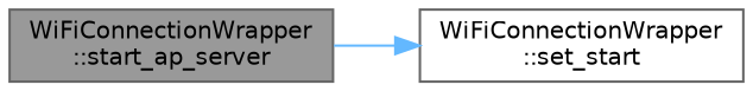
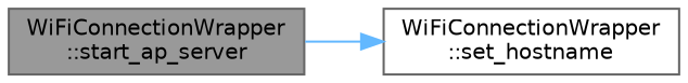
  digraph {
    rankdir=LR
    node [fontname=Helvetica fontsize=10 shape=box style=filled]
    n1 [color=gray40 fillcolor=grey60 fontcolor=black height=0.2 label="WiFiConnectionWrapper\l::start_ap_server" width=0.4]
-   n2 [color=grey40 fillcolor=white height=0.2 label="WiFiConnectionWrapper\l::set_start" width=0.4]
+   n2 [color=grey40 fillcolor=white height=0.2 label="WiFiConnectionWrapper\l::set_hostname" width=0.4]
    n1 -> n2 [color=steelblue1 fontname=Helvetica fontsize=10 labelfontname=Helvetica labelfontsize=10 style=solid]
  }
